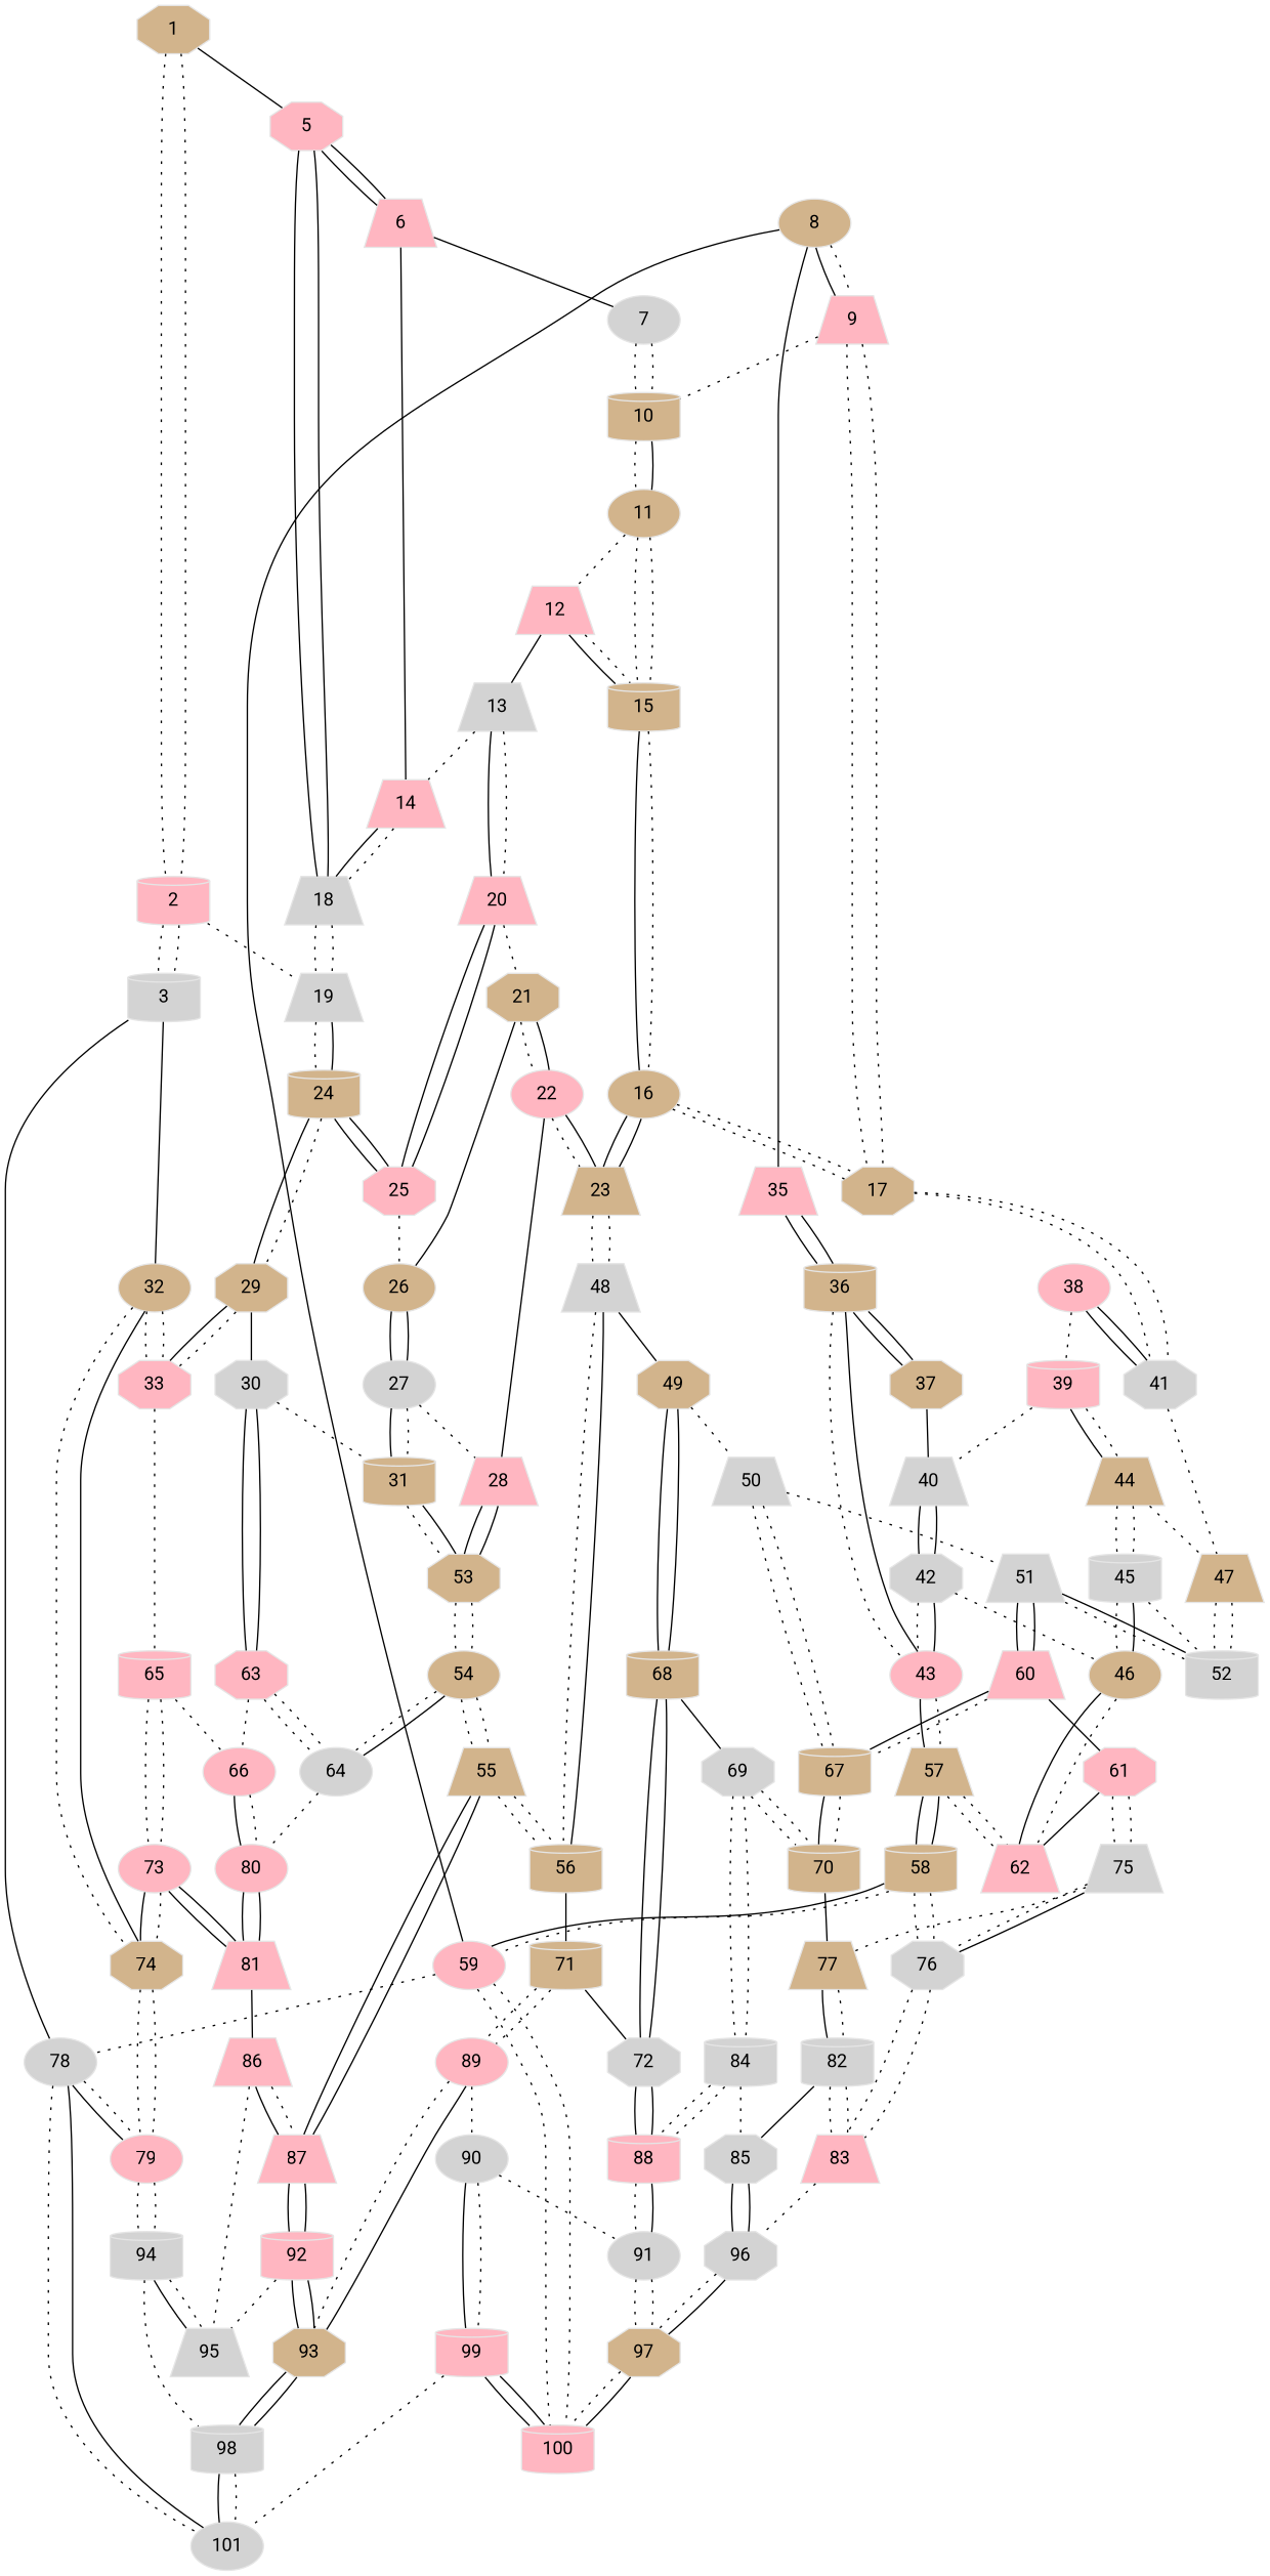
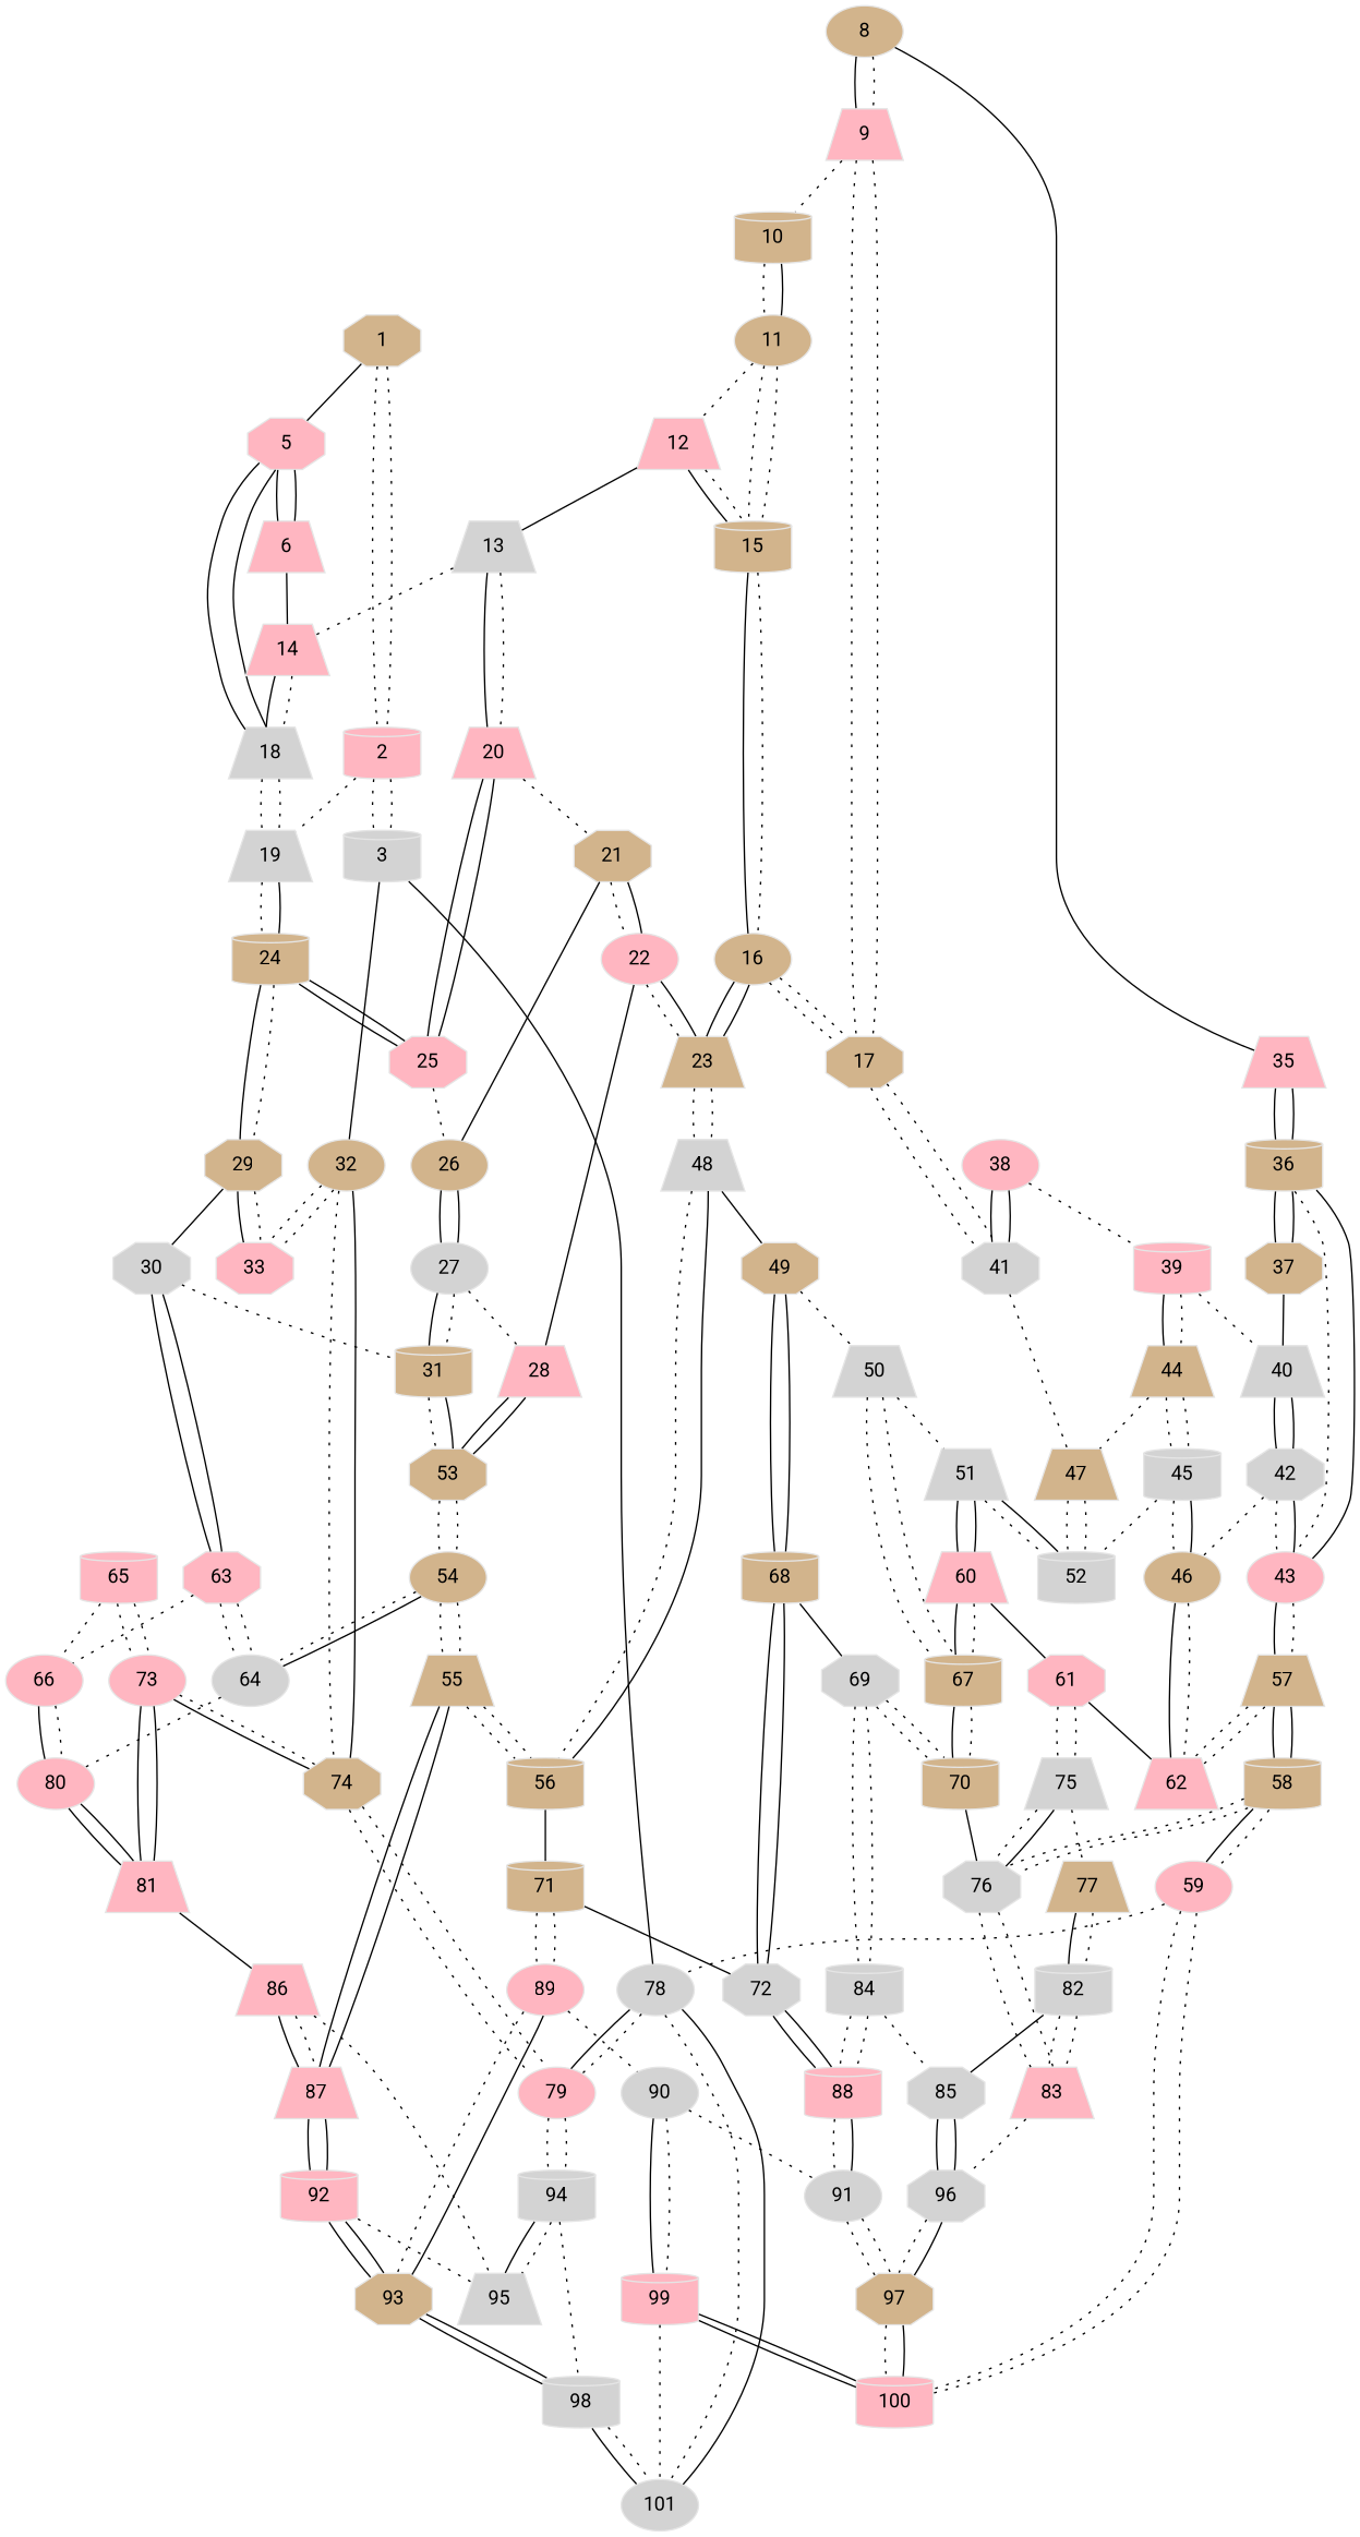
  graph {
    fontname=Roboto
    node [color=gray90 fillcolor=tan fontname=Roboto shape=trapezium style=filled]
    edge [fontname=Roboto style=dotted]
    1 [shape=octagon]
    2 [fillcolor=lightpink shape=cylinder]
    5 [fillcolor=lightpink shape=octagon]
    3 [fillcolor=lightgrey shape=cylinder]
    19 [fillcolor=lightgrey]
    6 [fillcolor=lightpink]
    18 [fillcolor=lightgrey]
    32 [shape=ellipse]
    78 [fillcolor=lightgrey shape=ellipse]
    24 [shape=cylinder]
    33 [fillcolor=lightpink shape=octagon]
    74 [shape=octagon]
    79 [fillcolor=lightpink shape=ellipse]
    101 [fillcolor=lightgrey shape=ellipse]
-   7 [fillcolor=lightgrey shape=ellipse]
    10 [shape=cylinder]
    8 [shape=ellipse]
    9 [fillcolor=lightpink]
    35 [fillcolor=lightpink]
    59 [fillcolor=lightpink shape=ellipse]
    14 [fillcolor=lightpink]
    11 [shape=ellipse]
    17 [shape=octagon]
    36 [shape=cylinder]
    100 [fillcolor=lightpink shape=cylinder]
    41 [fillcolor=lightgrey shape=octagon]
    12 [fillcolor=lightpink]
    15 [shape=cylinder]
    13 [fillcolor=lightgrey]
    16 [shape=ellipse]
    20 [fillcolor=lightpink]
    21 [shape=octagon]
    25 [fillcolor=lightpink shape=octagon]
    23
    48 [fillcolor=lightgrey]
    47
    29 [shape=octagon]
    22 [fillcolor=lightpink shape=ellipse]
    26 [shape=ellipse]
    28 [fillcolor=lightpink]
    27 [fillcolor=lightgrey shape=ellipse]
    53 [shape=octagon]
    49 [shape=octagon]
    56 [shape=cylinder]
    30 [fillcolor=lightgrey shape=octagon]
    31 [shape=cylinder]
    54 [shape=ellipse]
    63 [fillcolor=lightpink shape=octagon]
    65 [fillcolor=lightpink shape=cylinder]
    64 [fillcolor=lightgrey shape=ellipse]
    66 [fillcolor=lightpink shape=ellipse]
    73 [fillcolor=lightpink shape=ellipse]
    38 [fillcolor=lightpink shape=ellipse]
    39 [fillcolor=lightpink shape=cylinder]
    37 [shape=octagon]
    43 [fillcolor=lightpink shape=ellipse]
    40 [fillcolor=lightgrey]
    57
    42 [fillcolor=lightgrey shape=octagon]
    44
    45 [fillcolor=lightgrey shape=cylinder]
    46 [shape=ellipse]
    52 [fillcolor=lightgrey shape=cylinder]
    62 [fillcolor=lightpink]
    58 [shape=cylinder]
    50 [fillcolor=lightgrey]
    68 [shape=cylinder]
    71 [shape=cylinder]
    51 [fillcolor=lightgrey]
    67 [shape=cylinder]
    69 [fillcolor=lightgrey shape=octagon]
    72 [fillcolor=lightgrey shape=octagon]
    60 [fillcolor=lightpink]
    70 [shape=cylinder]
    61 [fillcolor=lightpink shape=octagon]
    55
    87 [fillcolor=lightpink]
    80 [fillcolor=lightpink shape=ellipse]
    92 [fillcolor=lightpink shape=cylinder]
    89 [fillcolor=lightpink shape=ellipse]
    76 [fillcolor=lightgrey shape=octagon]
    83 [fillcolor=lightpink]
    75 [fillcolor=lightgrey]
    77
    81 [fillcolor=lightpink]
    84 [fillcolor=lightgrey shape=cylinder]
    88 [fillcolor=lightpink shape=cylinder]
    85 [fillcolor=lightgrey shape=octagon]
    82 [fillcolor=lightgrey shape=cylinder]
    90 [fillcolor=lightgrey shape=ellipse]
    93 [shape=octagon]
    91 [fillcolor=lightgrey shape=ellipse]
    86 [fillcolor=lightpink]
    94 [fillcolor=lightgrey shape=cylinder]
    96 [fillcolor=lightgrey shape=octagon]
    95 [fillcolor=lightgrey]
    98 [fillcolor=lightgrey shape=cylinder]
    97 [shape=octagon]
    99 [fillcolor=lightpink shape=cylinder]
    1 -- 2
    1 -- 2
    1 -- 5 [style=solid]
    2 -- 3
    2 -- 3
    2 -- 19
    5 -- 6 [style=solid]
    5 -- 6 [style=solid]
    5 -- 18 [style=solid]
    5 -- 18 [style=solid]
    3 -- 32 [style=solid]
    3 -- 78 [style=solid]
    19 -- 24
    19 -- 24 [style=solid]
-   6 -- 7 [style=solid]
    6 -- 14 [style=solid]
    18 -- 19
    18 -- 19
    32 -- 33
    32 -- 33
    32 -- 74
    32 -- 74 [style=solid]
    78 -- 79 [style=solid]
    78 -- 79
    78 -- 101
    78 -- 101 [style=solid]
    24 -- 25 [style=solid]
    24 -- 25 [style=solid]
    24 -- 29 [style=solid]
    24 -- 29
-   33 -- 65
    74 -- 79
    74 -- 79
    79 -- 94
    79 -- 94
-   7 -- 10
-   7 -- 10
    10 -- 11
    10 -- 11 [style=solid]
    8 -- 9 [style=solid]
    8 -- 9
    8 -- 35 [style=solid]
-   8 -- 59 [style=solid]
    9 -- 10
    9 -- 17
    9 -- 17
    35 -- 36 [style=solid]
    35 -- 36 [style=solid]
    59 -- 78
    59 -- 100
    59 -- 100
    14 -- 18 [style=solid]
    14 -- 18
    11 -- 12
    11 -- 15
    11 -- 15
    17 -- 41
    17 -- 41
    36 -- 37 [style=solid]
    36 -- 37 [style=solid]
    36 -- 43
    36 -- 43 [style=solid]
    41 -- 47
    12 -- 15 [style=solid]
    12 -- 15
    12 -- 13 [style=solid]
    15 -- 16 [style=solid]
    15 -- 16
    13 -- 14
    13 -- 20 [style=solid]
    13 -- 20
    16 -- 17
    16 -- 17
    16 -- 23 [style=solid]
    16 -- 23 [style=solid]
    20 -- 21
    20 -- 25 [style=solid]
    20 -- 25 [style=solid]
    21 -- 22
    21 -- 22 [style=solid]
    21 -- 26 [style=solid]
    25 -- 26
    23 -- 48
    23 -- 48
    48 -- 49 [style=solid]
    48 -- 56
    48 -- 56 [style=solid]
    47 -- 52
    47 -- 52
    29 -- 33 [style=solid]
    29 -- 33
    29 -- 30 [style=solid]
    22 -- 23
    22 -- 23 [style=solid]
    22 -- 28 [style=solid]
    26 -- 27 [style=solid]
    26 -- 27 [style=solid]
    28 -- 53 [style=solid]
    28 -- 53 [style=solid]
    27 -- 28
    27 -- 31 [style=solid]
    27 -- 31
    53 -- 54
    53 -- 54
    49 -- 50
    49 -- 68 [style=solid]
    49 -- 68 [style=solid]
    56 -- 71 [style=solid]
    30 -- 31
    30 -- 63 [style=solid]
    30 -- 63 [style=solid]
    31 -- 53
    31 -- 53 [style=solid]
    54 -- 64
    54 -- 64 [style=solid]
    54 -- 55
    54 -- 55
    63 -- 64
    63 -- 64
    63 -- 66
    65 -- 66
    65 -- 73
    65 -- 73
    64 -- 80
    66 -- 80 [style=solid]
    66 -- 80
    73 -- 74 [style=solid]
    73 -- 74
    73 -- 81 [style=solid]
    73 -- 81 [style=solid]
    38 -- 41 [style=solid]
    38 -- 41 [style=solid]
    38 -- 39
    39 -- 40
    39 -- 44 [style=solid]
    39 -- 44
    37 -- 40 [style=solid]
    43 -- 57 [style=solid]
    43 -- 57
    40 -- 42 [style=solid]
    40 -- 42 [style=solid]
    57 -- 62
    57 -- 62
    57 -- 58 [style=solid]
    57 -- 58 [style=solid]
    42 -- 43
    42 -- 43 [style=solid]
    42 -- 46
    44 -- 47
    44 -- 45
    44 -- 45
    45 -- 46
    45 -- 46 [style=solid]
    45 -- 52
    46 -- 62 [style=solid]
    46 -- 62
    58 -- 59 [style=solid]
    58 -- 59
    58 -- 76
    58 -- 76
    50 -- 51
    50 -- 67
    50 -- 67
    68 -- 69 [style=solid]
    68 -- 72 [style=solid]
    68 -- 72 [style=solid]
    71 -- 72 [style=solid]
    71 -- 89
    71 -- 89
    51 -- 52
    51 -- 52 [style=solid]
    51 -- 60 [style=solid]
    51 -- 60 [style=solid]
    67 -- 70 [style=solid]
    67 -- 70
    69 -- 70
    69 -- 70
    69 -- 84
    69 -- 84
    72 -- 88 [style=solid]
    72 -- 88 [style=solid]
    60 -- 67 [style=solid]
    60 -- 67
    60 -- 61 [style=solid]
-   70 -- 77 [style=solid]
+   70 -- 76 [style=solid]
    61 -- 62 [style=solid]
    61 -- 75
    61 -- 75
    55 -- 56
    55 -- 56
    55 -- 87 [style=solid]
    55 -- 87 [style=solid]
    87 -- 92 [style=solid]
    87 -- 92 [style=solid]
    80 -- 81 [style=solid]
    80 -- 81 [style=solid]
    92 -- 93 [style=solid]
    92 -- 93 [style=solid]
    92 -- 95
    89 -- 90
    89 -- 93
    89 -- 93 [style=solid]
    76 -- 83
    76 -- 83
    83 -- 96
    75 -- 76
    75 -- 76 [style=solid]
    75 -- 77
    77 -- 82 [style=solid]
    77 -- 82
    81 -- 86 [style=solid]
    84 -- 88
    84 -- 88
    84 -- 85
    88 -- 91
    88 -- 91 [style=solid]
    85 -- 96 [style=solid]
    85 -- 96 [style=solid]
    82 -- 83
    82 -- 83
    82 -- 85 [style=solid]
    90 -- 91
    90 -- 99 [style=solid]
    90 -- 99
    93 -- 98 [style=solid]
    93 -- 98 [style=solid]
    91 -- 97
    91 -- 97
    86 -- 87 [style=solid]
    86 -- 87
    86 -- 95
    94 -- 95 [style=solid]
    94 -- 95
    94 -- 98
    96 -- 97
    96 -- 97 [style=solid]
    98 -- 101 [style=solid]
    98 -- 101
    97 -- 100
    97 -- 100 [style=solid]
    99 -- 101
    99 -- 100 [style=solid]
    99 -- 100 [style=solid]
  }
